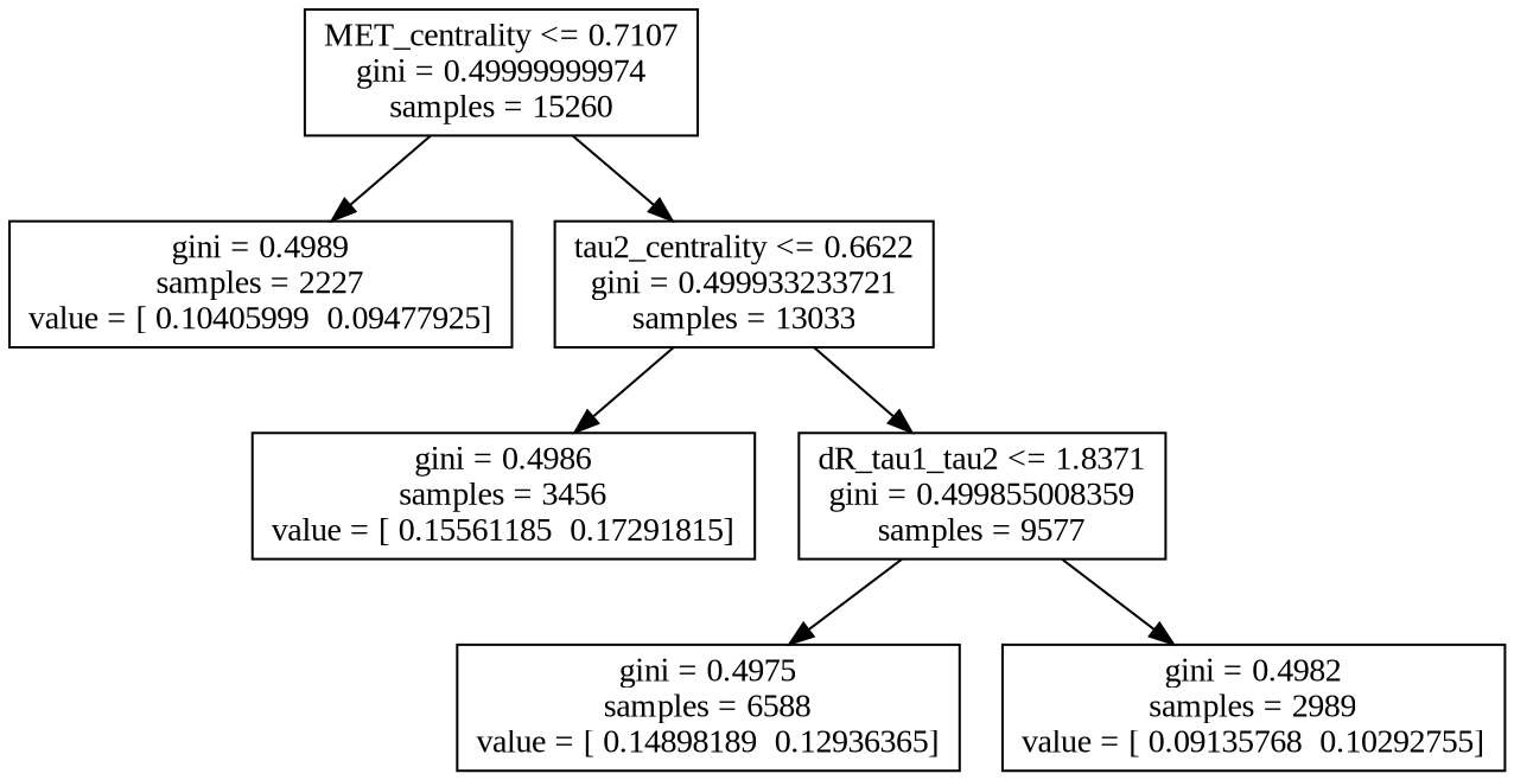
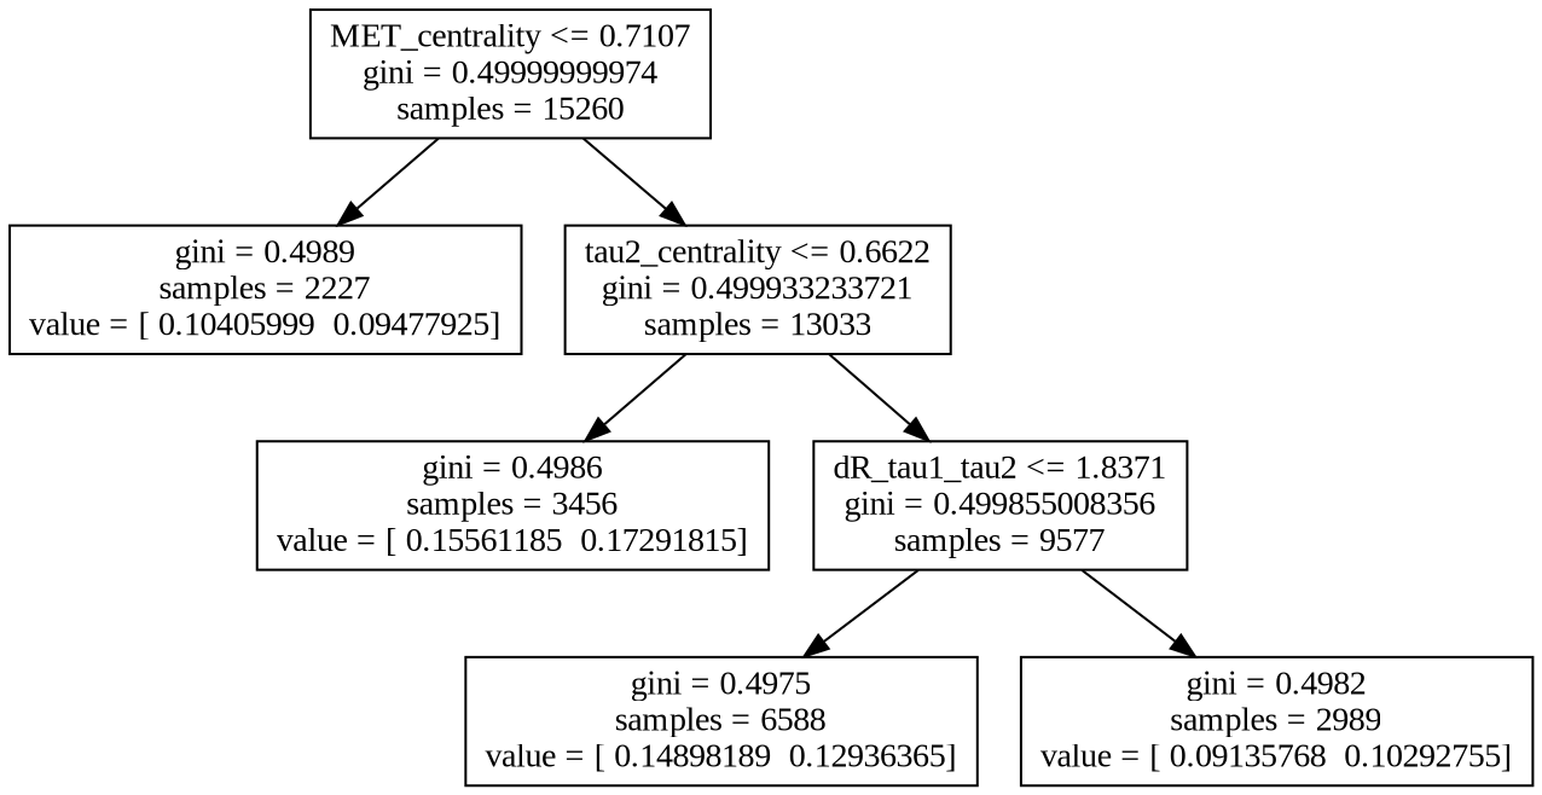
  digraph {
    fontname="Liberation Serif"
    node [shape=box fontname="Liberation Serif"]
    edge [fontname="Liberation Serif"]
    n1 [label="MET_centrality <= 0.7107\ngini = 0.49999999974\nsamples = 15260"]
    n2 [label="gini = 0.4989\nsamples = 2227\nvalue = [ 0.10405999  0.09477925]"]
    n3 [label="tau2_centrality <= 0.6622\ngini = 0.499933233721\nsamples = 13033"]
    n4 [label="gini = 0.4986\nsamples = 3456\nvalue = [ 0.15561185  0.17291815]"]
-   n5 [label="dR_tau1_tau2 <= 1.8371\ngini = 0.499855008359\nsamples = 9577"]
+   n5 [label="dR_tau1_tau2 <= 1.8371\ngini = 0.499855008356\nsamples = 9577"]
    n6 [label="gini = 0.4975\nsamples = 6588\nvalue = [ 0.14898189  0.12936365]"]
    n7 [label="gini = 0.4982\nsamples = 2989\nvalue = [ 0.09135768  0.10292755]"]
    n1 -> n2
    n1 -> n3
    n3 -> n4
    n3 -> n5
    n5 -> n6
    n5 -> n7
  }
